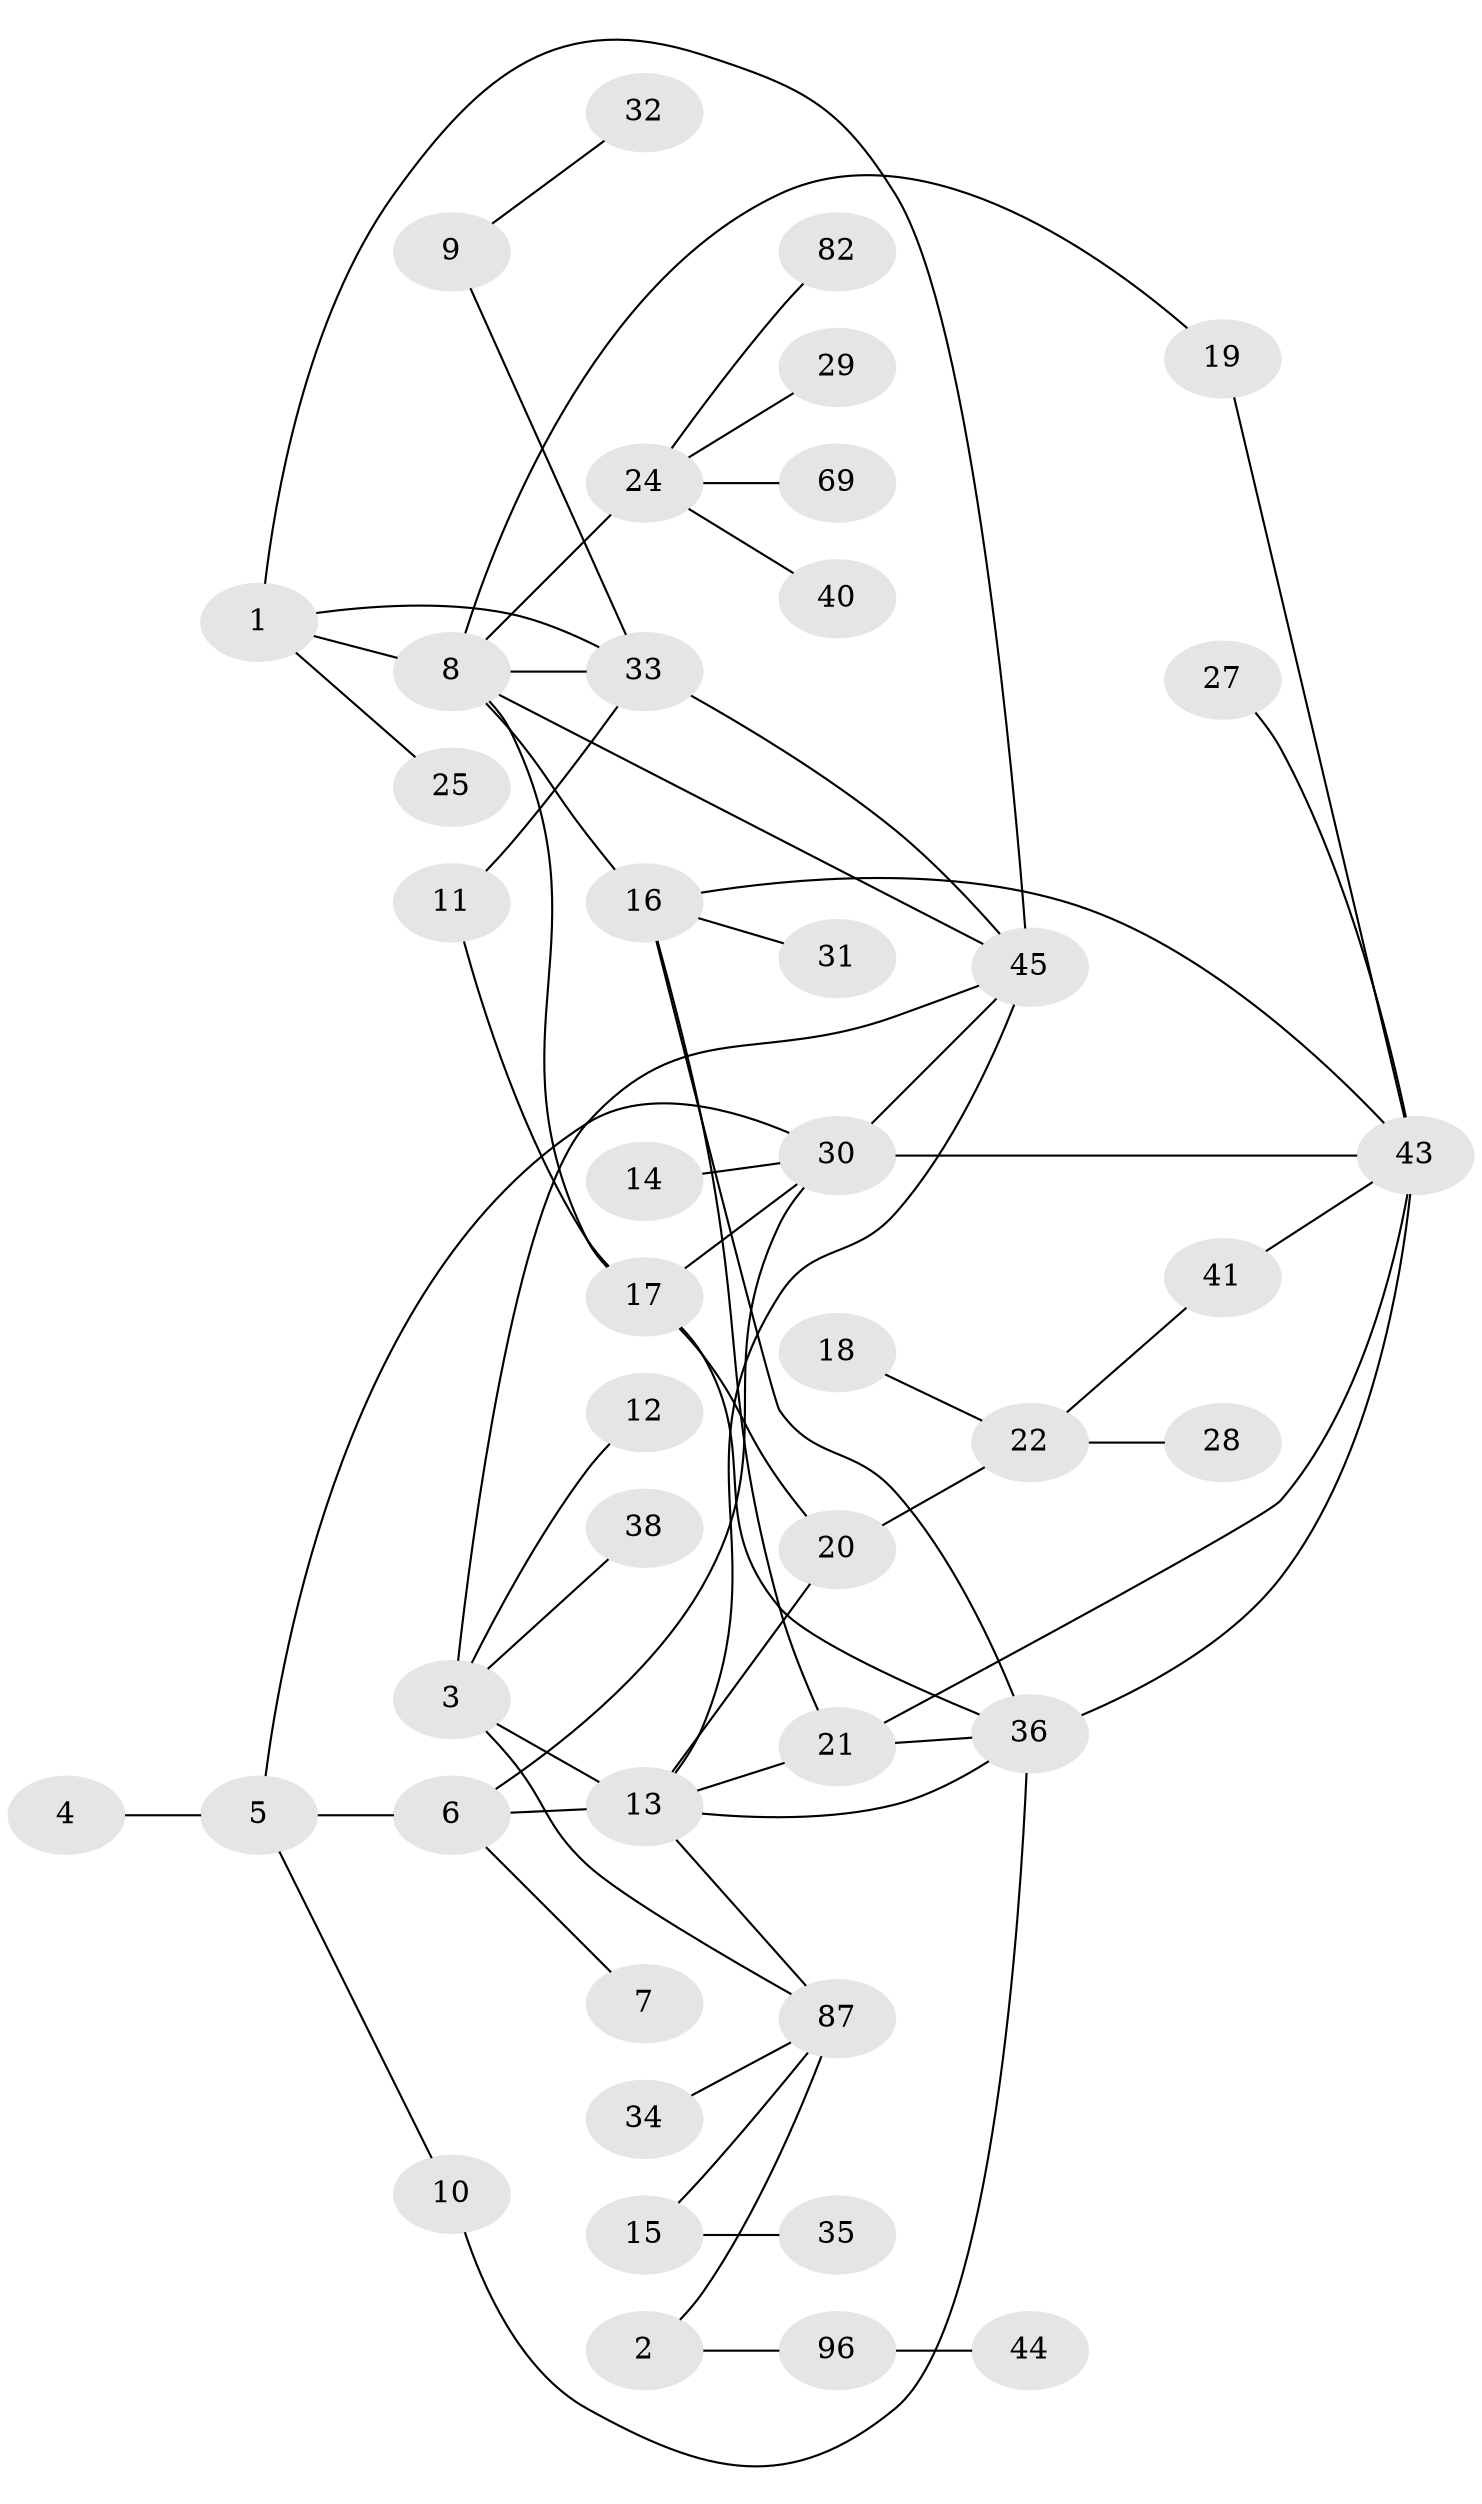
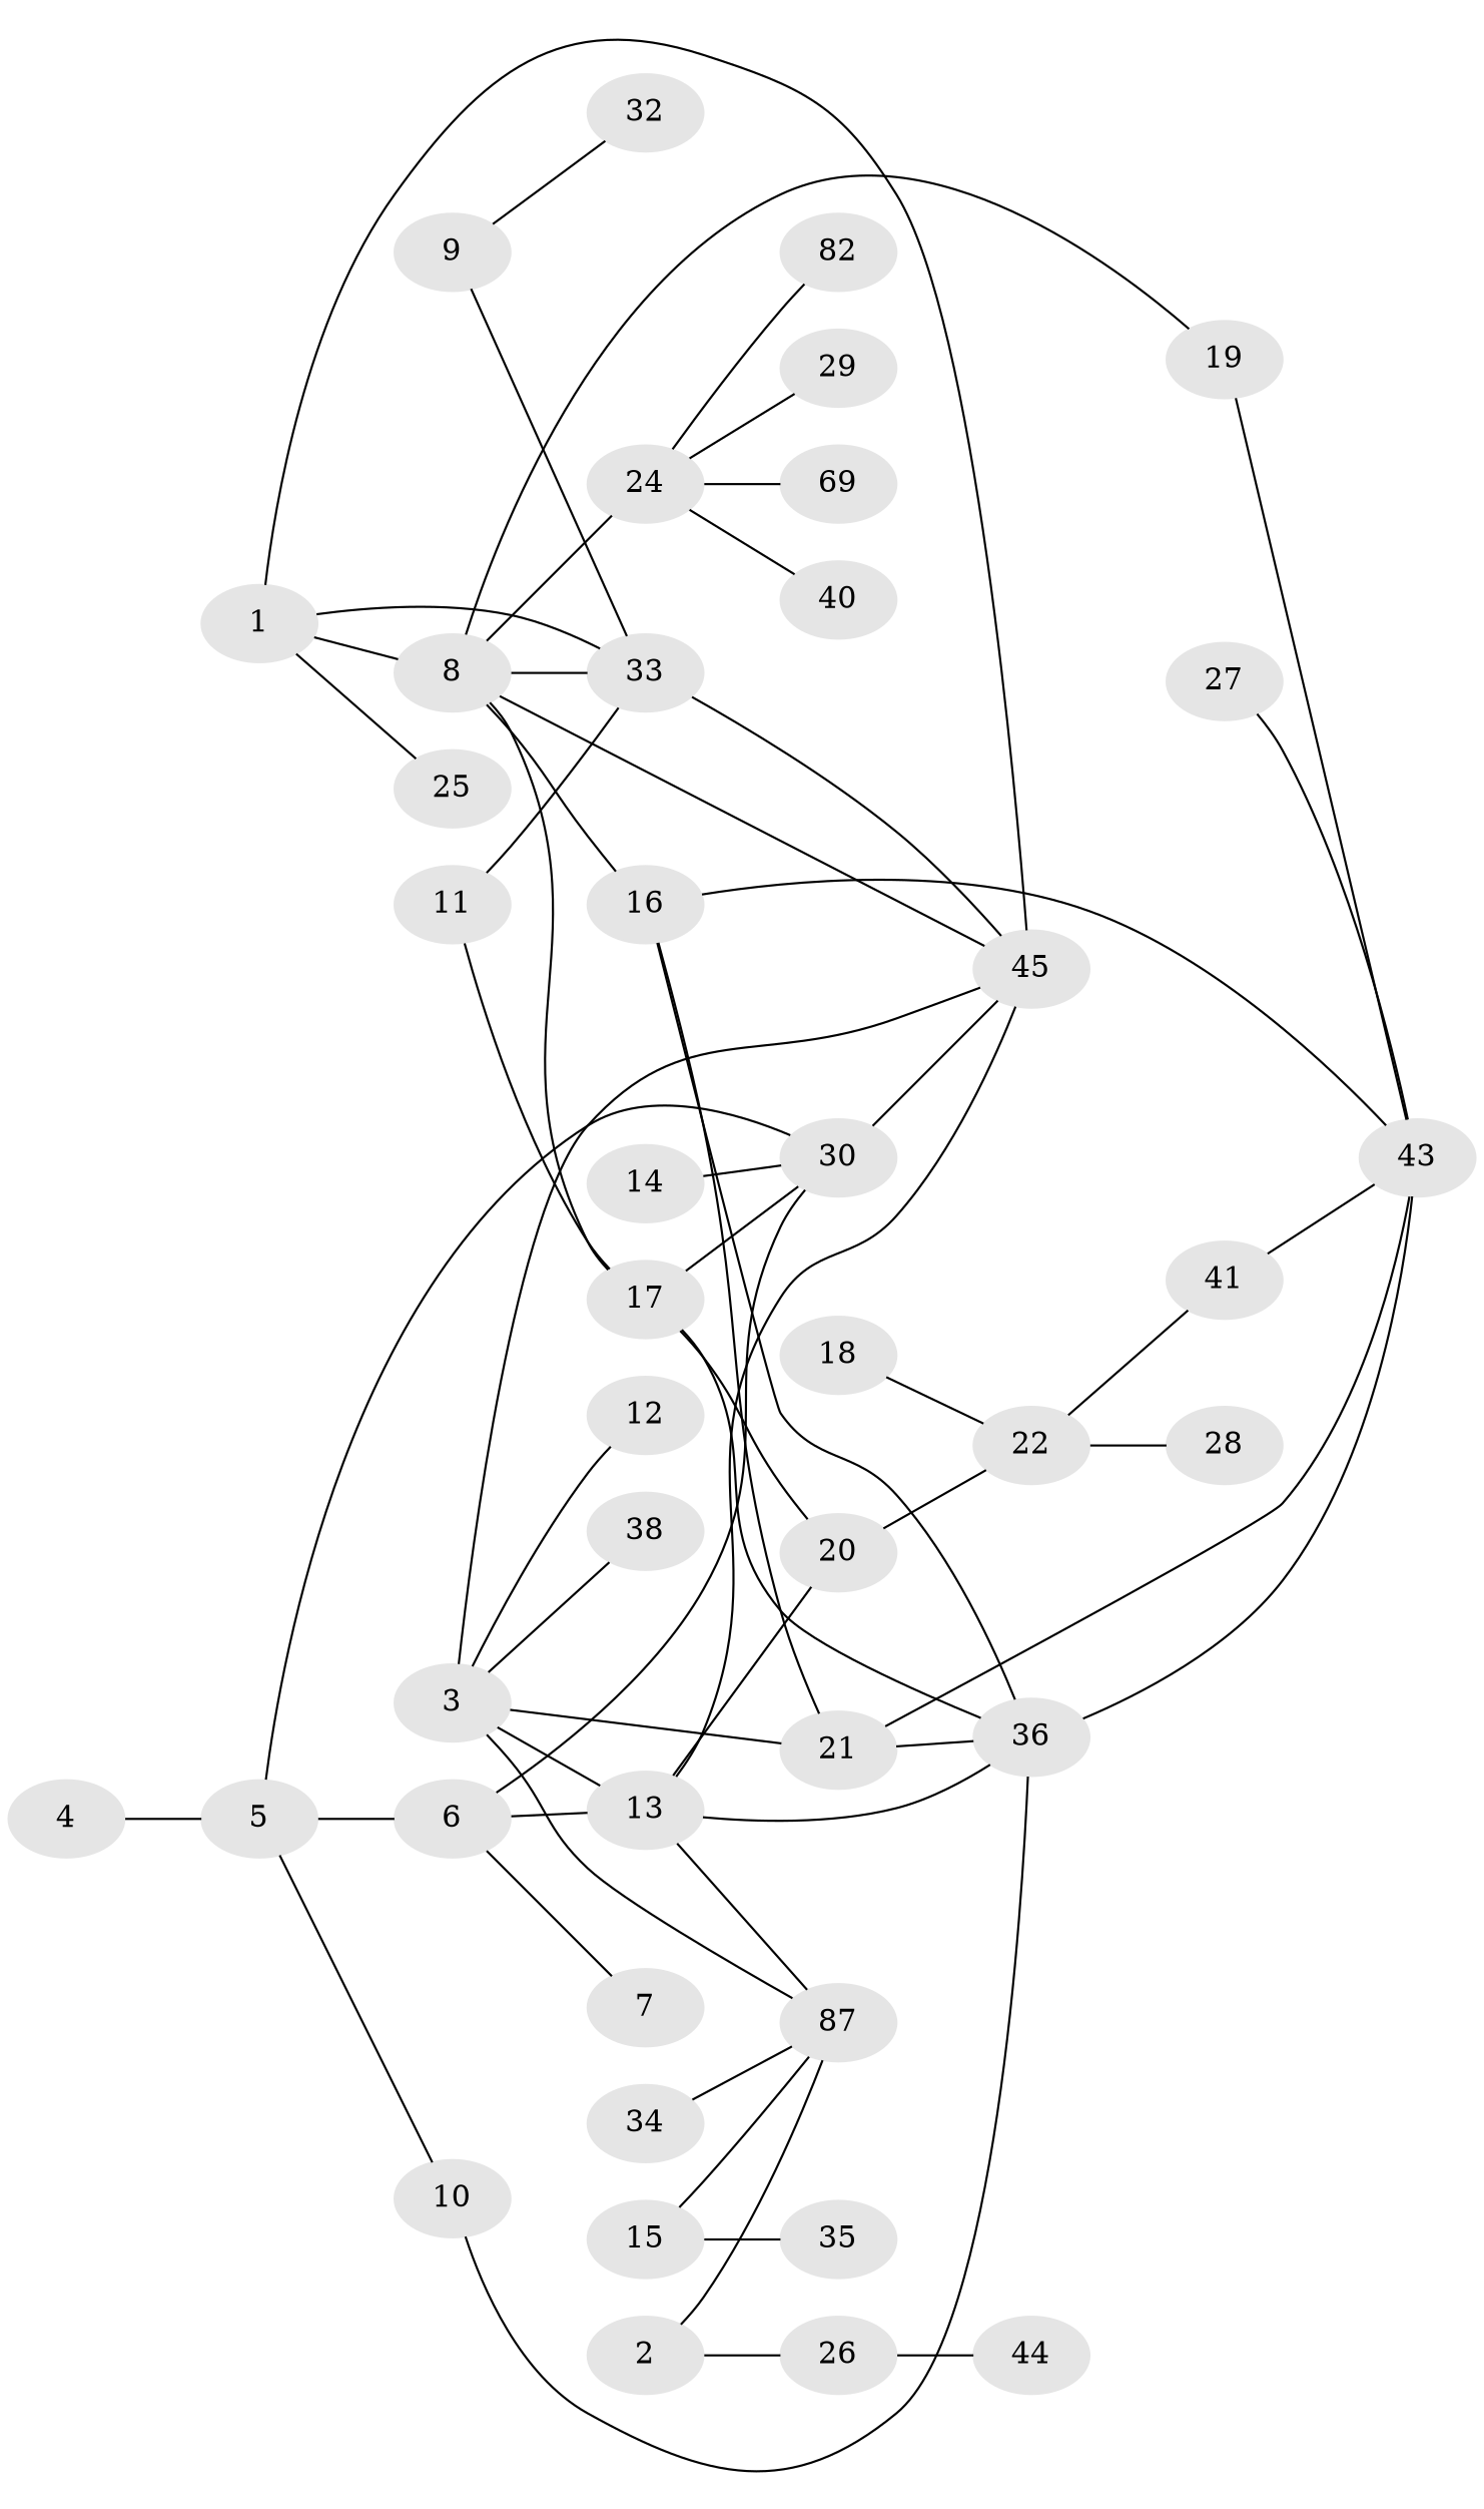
  graph {
    fontname="DejaVu Serif"
    rankdir=LR
    node [color=gray90 fontname="DejaVu Serif" style=filled]
    edge [fontname="DejaVu Serif" weight=1.0]
    1
    8
    25
    33
    45
    16
    17
    19
    24
    2
-   26 [label=96]
+   26
    n12 [label=87]
    44
    3
    12
    13
    38
    36
    20
    21
    4
    5
    6
    10
    30
    7
    43
-   31
    29
    n30 [label=69]
    40
    n32 [label=82]
    9
    32
    11
    22
    14
    15
    35
    28
    41
    18
    27
    34
    1 -- 8
    1 -- 25
    1 -- 33
    1 -- 45
    8 -- 33
    8 -- 45
    8 -- 16
    8 -- 17
    8 -- 19
    8 -- 24
    33 -- 45
    16 -- 36
    16 -- 21
    16 -- 43
-   16 -- 31
    17 -- 36 [weight=2.0]
    17 -- 20
    17 -- 30
    19 -- 43
    24 -- 29
    24 -- n30
    24 -- 40
    24 -- n32
    2 -- 26
    2 -- n12
    26 -- 44
    3 -- 45
    3 -- n12 [weight=2.0]
    3 -- 12
    3 -- 13 [weight=2.0]
    3 -- 38
    13 -- 45
    13 -- n12
    13 -- 36 [weight=2.0]
    13 -- 20
-   13 -- 21
+   3 -- 21
    36 -- 43
    20 -- 22 [weight=2.0]
    21 -- 36
    21 -- 43
    4 -- 5
    5 -- 6 [weight=2.0]
    5 -- 10
    5 -- 30 [weight=2.0]
    6 -- 13
    6 -- 30
    6 -- 7
    10 -- 36
    30 -- 45
-   30 -- 43
    9 -- 33
    9 -- 32
    11 -- 33
    11 -- 17
    22 -- 28
    22 -- 41
    14 -- 30
    15 -- n12
    15 -- 35
    41 -- 43
    18 -- 22
    27 -- 43
    34 -- n12
  }
